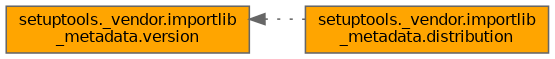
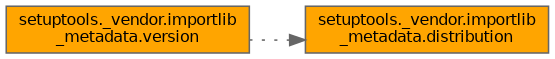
  digraph {
    rankdir=LR
    node [fillcolor=orange fontname=Helvetica fontsize=10 shape=box style=filled]
    n1 [color=gray40 fontcolor=black height=0.2 label="setuptools._vendor.importlib\l_metadata.version" width=0.4]
    n2 [color=grey40 height=0.2 label="setuptools._vendor.importlib\l_metadata.distribution" width=0.4]
-   n2 -> n1 [color=gray40 fontname=Helvetica fontsize=10 labelfontname=Helvetica labelfontsize=10 style=dotted]
+   n1 -> n2 [color=gray40 fontname=Helvetica fontsize=10 labelfontname=Helvetica labelfontsize=10 style=dotted]
  }
